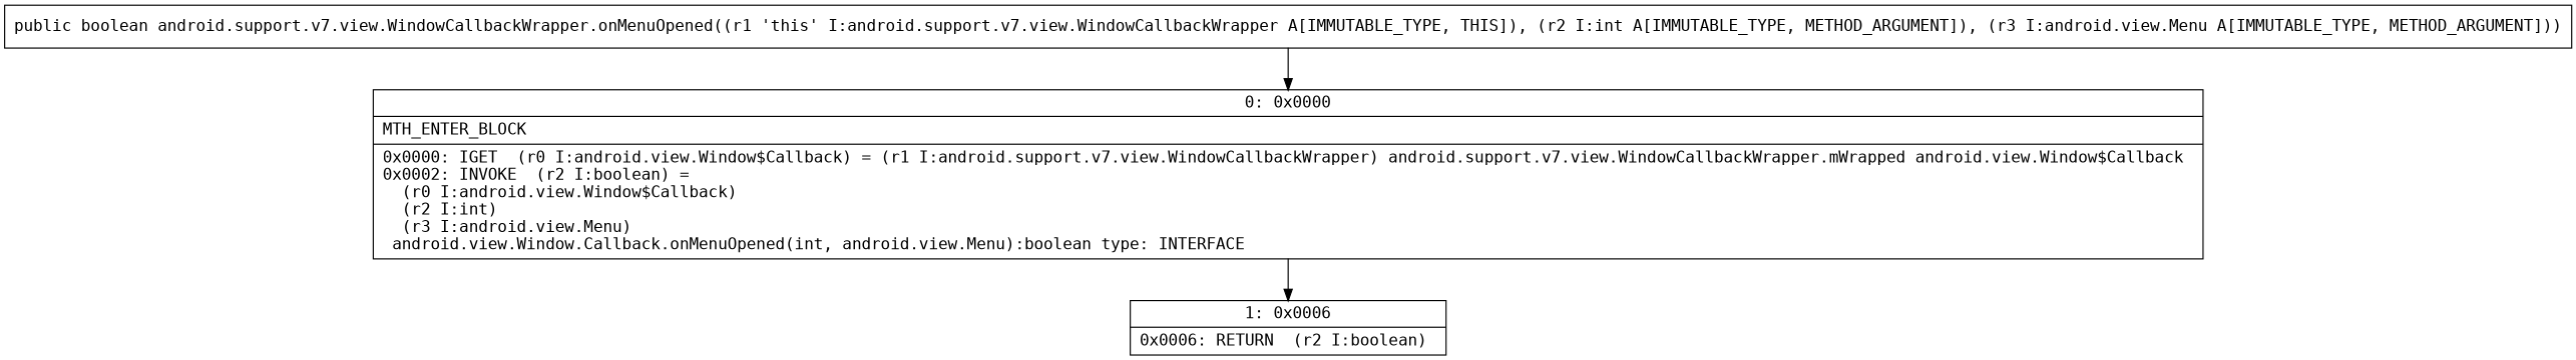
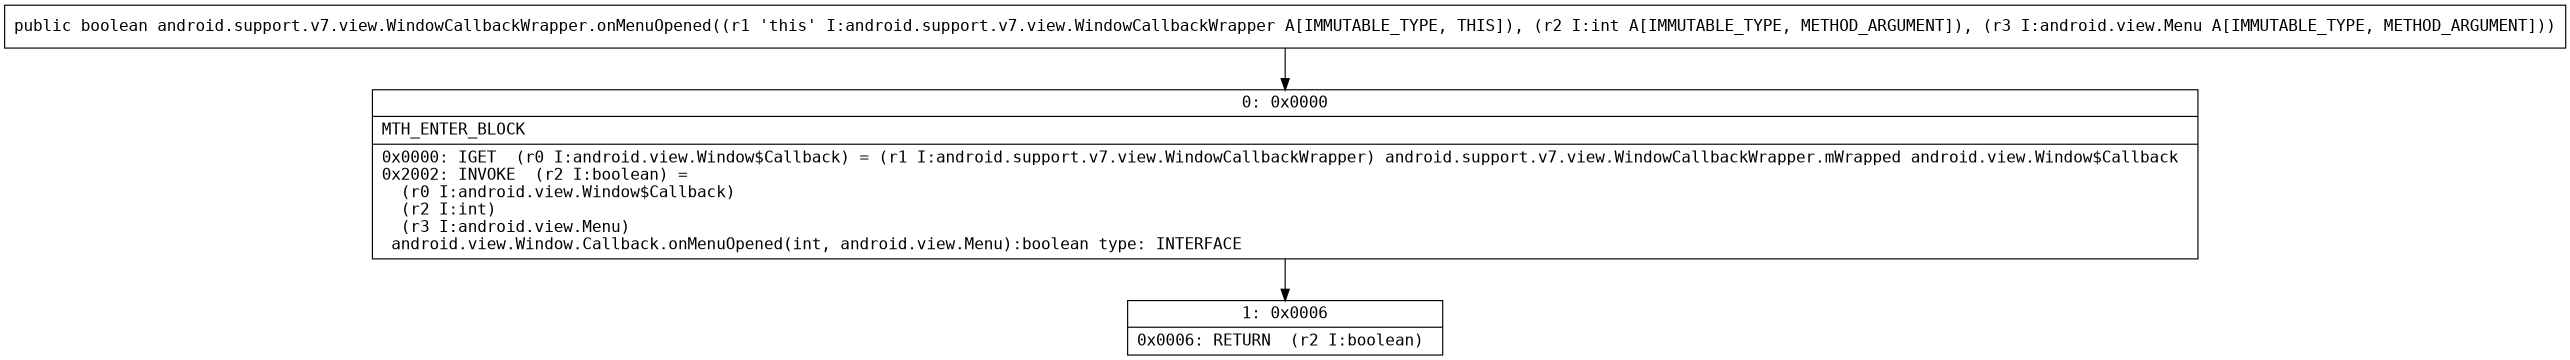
  digraph {
    fontname="DejaVu Sans Mono"
    node [shape=record fontname="DejaVu Sans Mono"]
    edge [fontname="DejaVu Sans Mono"]
-   n1 [label="{0\:\ 0x0000|MTH_ENTER_BLOCK\l|0x0000: IGET  (r0 I:android.view.Window$Callback) = (r1 I:android.support.v7.view.WindowCallbackWrapper) android.support.v7.view.WindowCallbackWrapper.mWrapped android.view.Window$Callback \l0x0002: INVOKE  (r2 I:boolean) = \l  (r0 I:android.view.Window$Callback)\l  (r2 I:int)\l  (r3 I:android.view.Menu)\l android.view.Window.Callback.onMenuOpened(int, android.view.Menu):boolean type: INTERFACE \l}"]
+   n1 [label="{0\:\ 0x0000|MTH_ENTER_BLOCK\l|0x0000: IGET  (r0 I:android.view.Window$Callback) = (r1 I:android.support.v7.view.WindowCallbackWrapper) android.support.v7.view.WindowCallbackWrapper.mWrapped android.view.Window$Callback \l0x2002: INVOKE  (r2 I:boolean) = \l  (r0 I:android.view.Window$Callback)\l  (r2 I:int)\l  (r3 I:android.view.Menu)\l android.view.Window.Callback.onMenuOpened(int, android.view.Menu):boolean type: INTERFACE \l}"]
    n2 [label="{1\:\ 0x0006|0x0006: RETURN  (r2 I:boolean) \l}"]
    n3 [label="{public boolean android.support.v7.view.WindowCallbackWrapper.onMenuOpened((r1 'this' I:android.support.v7.view.WindowCallbackWrapper A[IMMUTABLE_TYPE, THIS]), (r2 I:int A[IMMUTABLE_TYPE, METHOD_ARGUMENT]), (r3 I:android.view.Menu A[IMMUTABLE_TYPE, METHOD_ARGUMENT])) }"]
    n1 -> n2
    n3 -> n1
  }
